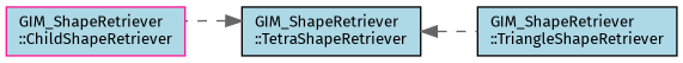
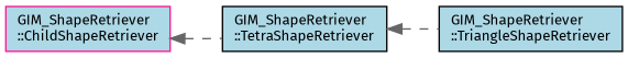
  digraph {
    fontname="Fira Sans"
    rankdir=LR
    node [color=black fillcolor=lightblue fontname="Fira Sans" fontsize=10 shape=record style=filled]
    edge [color=gray40 dir=back fontname="Fira Sans" fontsize=10 labelfontname=Helvetica labelfontsize=10 style=dashed]
    n1 [color=deeppink fontcolor=black height=0.2 label="GIM_ShapeRetriever\l::ChildShapeRetriever" width=0.4]
    n2 [height=0.2 label="GIM_ShapeRetriever\l::TetraShapeRetriever" width=0.4]
    n3 [height=0.2 label="GIM_ShapeRetriever\l::TriangleShapeRetriever" width=0.4]
-   n2 -> n1
+   n1 -> n2
    n2 -> n3
  }
